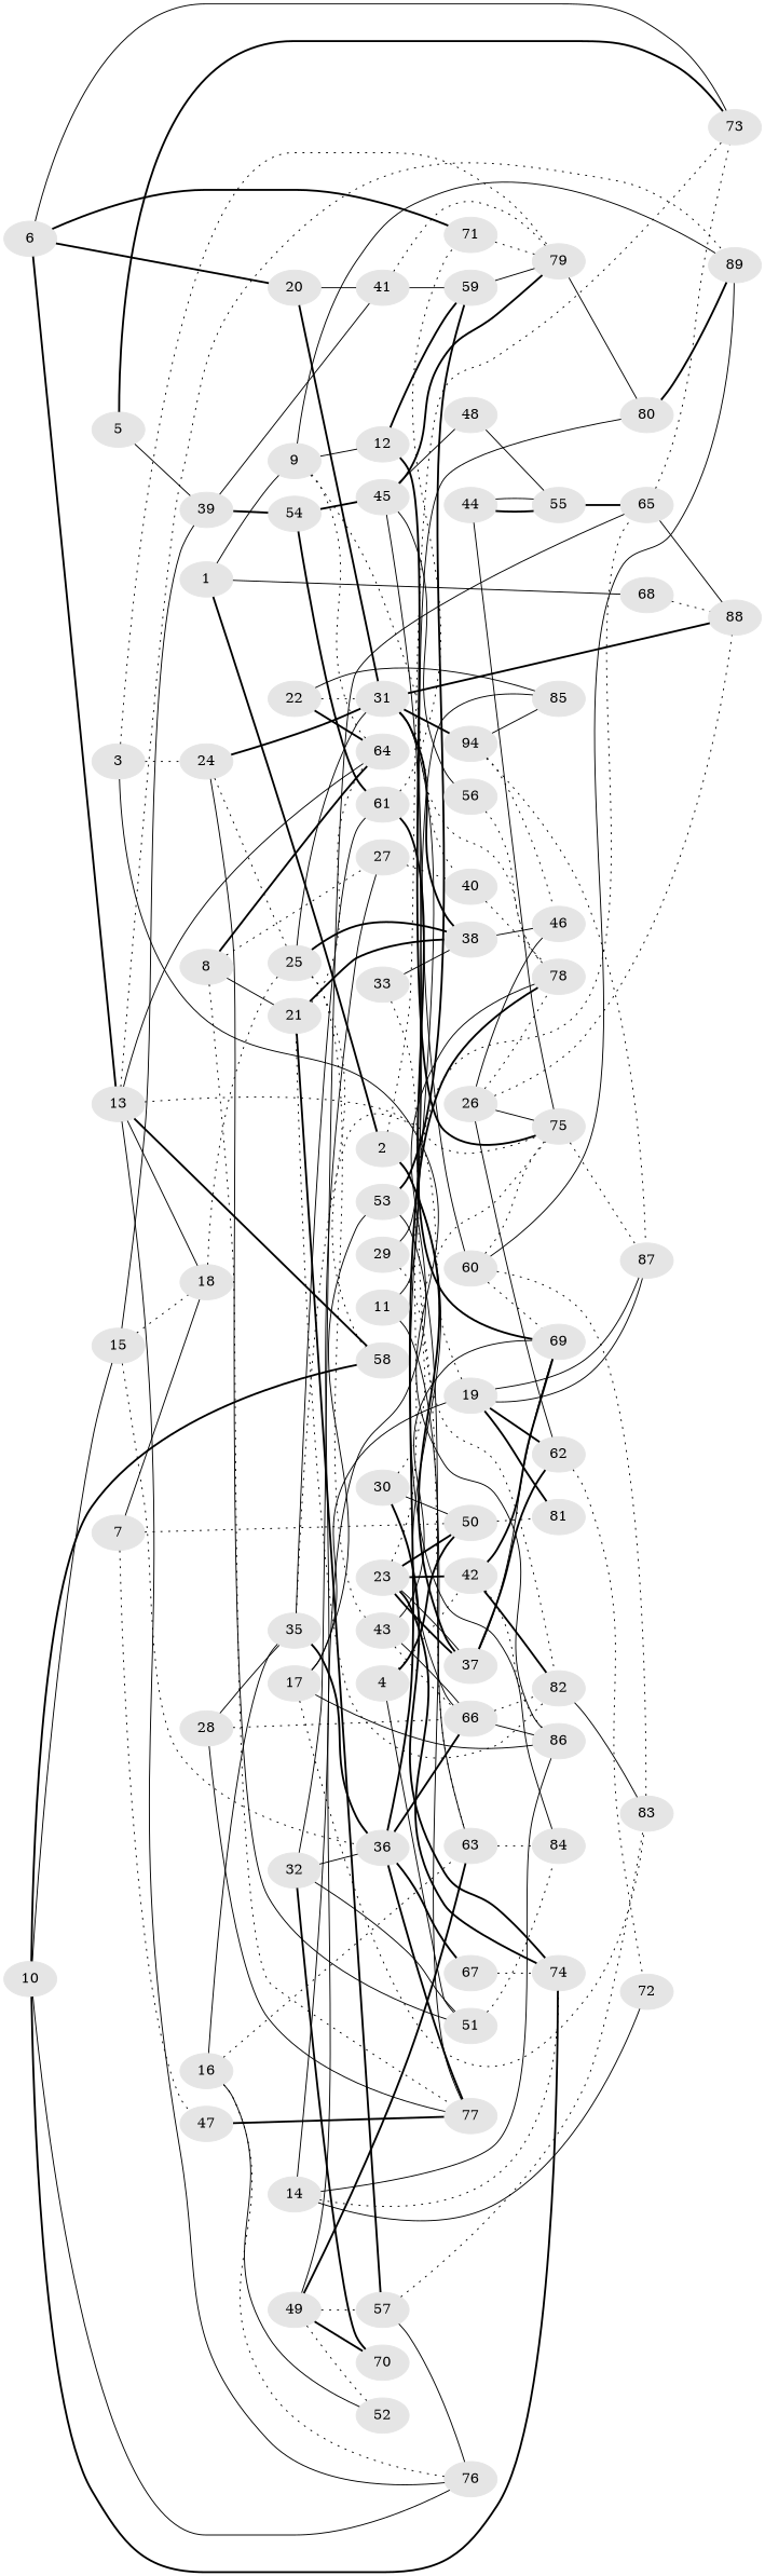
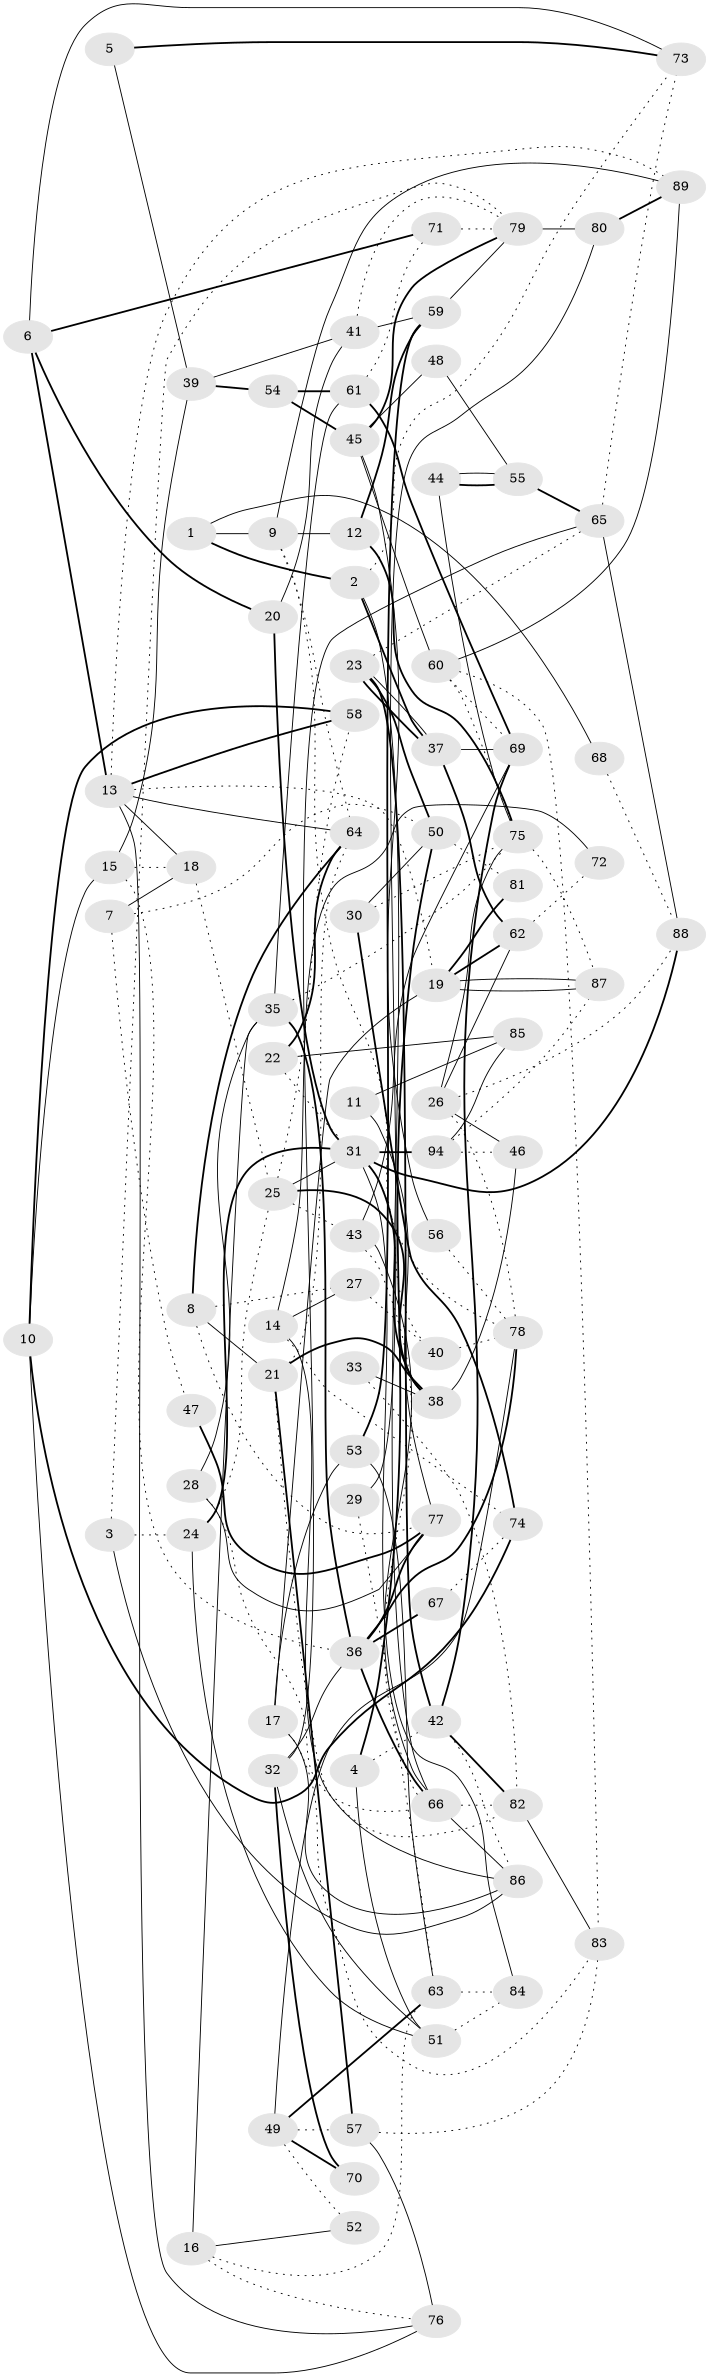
  graph {
    rankdir=LR
    node [color=gray90 style=filled]
    edge [style=solid]
    1
    2
    9
    68
    37
    66
    73
    64
    12
    78
    89
    88
    62
    69
    86
    82
    3
    24
    79
    51
    25
    31
    80
    4
    42
    50
    81
    84
    5
    39
    41
    54
    6
    13
    20
    71
    18
    58
    76
    19
    7
    47
    77
    8
    21
    27
    38
    57
    40
    59
    75
    10
    15
    74
    36
    11
    85
    87
    14
    72
    67
    16
    35
    52
    63
    61
    17
    53
    83
    45
    48
    56
    60
    43
    n75 [label=94]
    46
    22
    23
    65
    26
    28
    29
    30
    32
    70
    33
    44
    55
    49
    1 -- 2 [style=bold]
    1 -- 9
    1 -- 68
    2 -- 37 [style=bold]
    2 -- 66
    2 -- 73 [style=dotted]
    9 -- 64 [style=dotted]
    9 -- 12
    9 -- 78 [style=dotted]
    9 -- 89
    68 -- 88 [style=dotted]
    37 -- 62 [style=bold]
    37 -- 69
    66 -- 86
    66 -- 82 [style=dotted]
    12 -- 59 [style=bold]
    12 -- 75 [style=bold]
    62 -- 72 [style=dotted]
    82 -- 83
    3 -- 86
    3 -- 24 [style=dotted]
    3 -- 79 [style=dotted]
    24 -- 51
    24 -- 25 [style=dotted]
    24 -- 31 [style=bold]
    79 -- 80
    51 -- 84 [style=dotted]
    25 -- 31
    25 -- 58 [style=dotted]
    25 -- 38 [style=bold]
    25 -- 43 [style=dotted]
    31 -- 88 [style=bold]
    31 -- 84
    31 -- 38 [style=bold]
    31 -- 40 [style=dotted]
    31 -- n75 [style=bold]
    80 -- 89 [style=bold]
    4 -- 51
    4 -- 42 [style=dotted]
    4 -- 50 [style=bold]
    42 -- 69 [style=bold]
    42 -- 86 [style=dotted]
    42 -- 82 [style=bold]
    50 -- 81 [style=dotted]
    5 -- 73 [style=bold]
    5 -- 39
    39 -- 41
    39 -- 54 [style=bold]
    41 -- 79 [style=dotted]
    41 -- 59
    54 -- 61 [style=bold]
    54 -- 45 [style=bold]
    6 -- 73
    6 -- 13 [style=bold]
    6 -- 20 [style=bold]
    6 -- 71 [style=bold]
    13 -- 64
    13 -- 89 [style=dotted]
    13 -- 18
    13 -- 58 [style=bold]
    13 -- 76
    13 -- 19 [style=dotted]
    20 -- 31 [style=bold]
    20 -- 41
    71 -- 79 [style=dotted]
    18 -- 25 [style=dotted]
    19 -- 62 [style=bold]
    19 -- 81 [style=bold]
    19 -- 87
    19 -- 87
    7 -- 50 [style=dotted]
    7 -- 18
    7 -- 47 [style=dotted]
    47 -- 77 [style=bold]
    8 -- 64 [style=bold]
    8 -- 77 [style=dotted]
    8 -- 21
    8 -- 27 [style=dotted]
    21 -- 64 [style=dotted]
    21 -- 82 [style=dotted]
    21 -- 38 [style=bold]
    21 -- 57 [style=bold]
    27 -- 40 [style=dotted]
    38 -- 46
    57 -- 76
    57 -- 83 [style=dotted]
    40 -- 78 [style=dotted]
    59 -- 79
    75 -- 87 [style=dotted]
    10 -- 58 [style=bold]
    10 -- 76
    10 -- 15
    10 -- 74 [style=bold]
    15 -- 39
    15 -- 18 [style=dotted]
    15 -- 36 [style=dotted]
    36 -- 66 [style=bold]
    36 -- 78 [style=bold]
    36 -- 77 [style=bold]
    36 -- 67 [style=bold]
    11 -- 77
    11 -- 85
    14 -- 86
    14 -- 27
    14 -- 74 [style=dotted]
    14 -- 72
    67 -- 74 [style=dotted]
    16 -- 76 [style=dotted]
    16 -- 35
    16 -- 52
    16 -- 63 [style=dotted]
    35 -- 75 [style=dotted]
    35 -- 36 [style=bold]
    35 -- 61
    63 -- 84 [style=dotted]
    61 -- 69 [style=bold]
    61 -- 71 [style=dotted]
    17 -- 86
    17 -- 19
    17 -- 53
    17 -- 83 [style=dotted]
    53 -- 59 [style=bold]
    53 -- 63
    45 -- 79 [style=bold]
    45 -- 48
    45 -- 56
    45 -- 60
    48 -- 55
    56 -- 78 [style=dotted]
    60 -- 89
    60 -- 69 [style=dotted]
    60 -- 75 [style=dotted]
    60 -- 83 [style=dotted]
    43 -- 66 [style=dotted]
    43 -- 66
    43 -- 69
    n75 -- 85
    n75 -- 87 [style=dotted]
    n75 -- 46 [style=dotted]
    22 -- 64 [style=bold]
    22 -- 31 [style=dotted]
    22 -- 85
    23 -- 37 [style=bold]
    23 -- 37
    23 -- 42 [style=bold]
    23 -- 50 [style=bold]
-   23 -- 74 [style=bold]
    23 -- 65 [style=dotted]
    65 -- 73 [style=dotted]
    65 -- 88
    26 -- 78 [style=dotted]
    26 -- 88 [style=dotted]
    26 -- 62
    26 -- 75
    26 -- 46
    28 -- 66 [style=dotted]
    28 -- 77
    28 -- 35
    29 -- 80
    29 -- 63 [style=dotted]
    30 -- 50
    30 -- 75 [style=dotted]
    30 -- 74 [style=bold]
    32 -- 51
    32 -- 36
    32 -- 65
    32 -- 70 [style=bold]
    33 -- 82 [style=dotted]
    33 -- 38
    44 -- 75
    44 -- 55 [style=bold]
    44 -- 55
    55 -- 65 [style=bold]
    49 -- 78
    49 -- 57 [style=dotted]
    49 -- 52 [style=dotted]
    49 -- 63 [style=bold]
    49 -- 70 [style=bold]
  }
